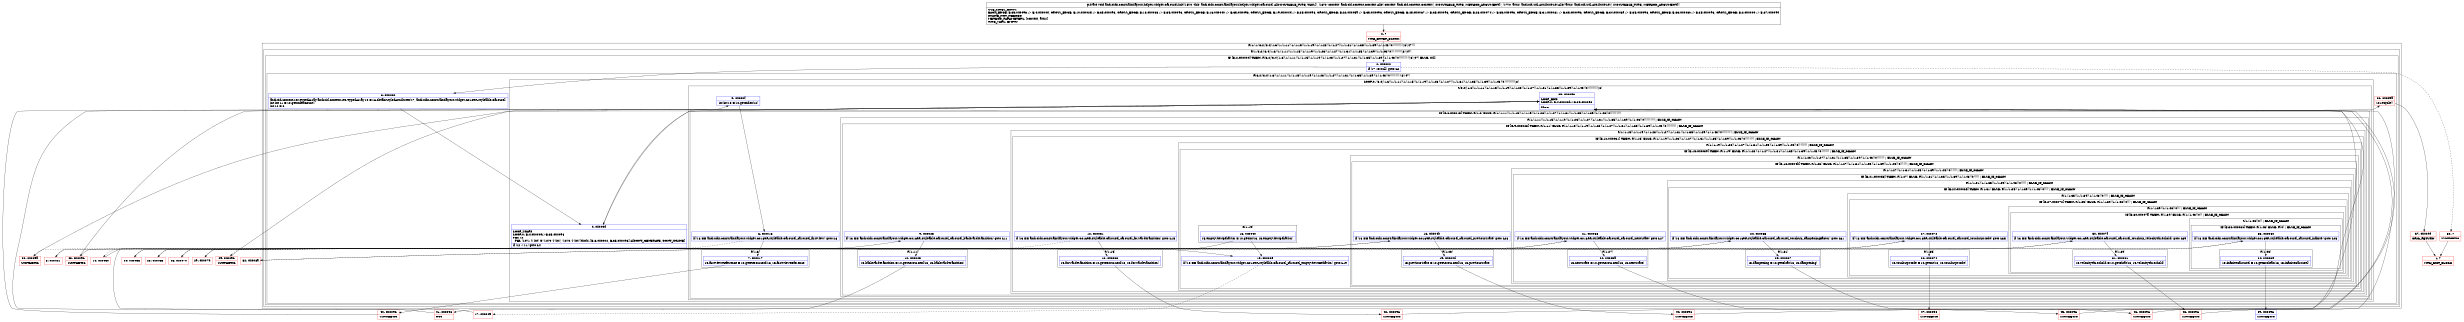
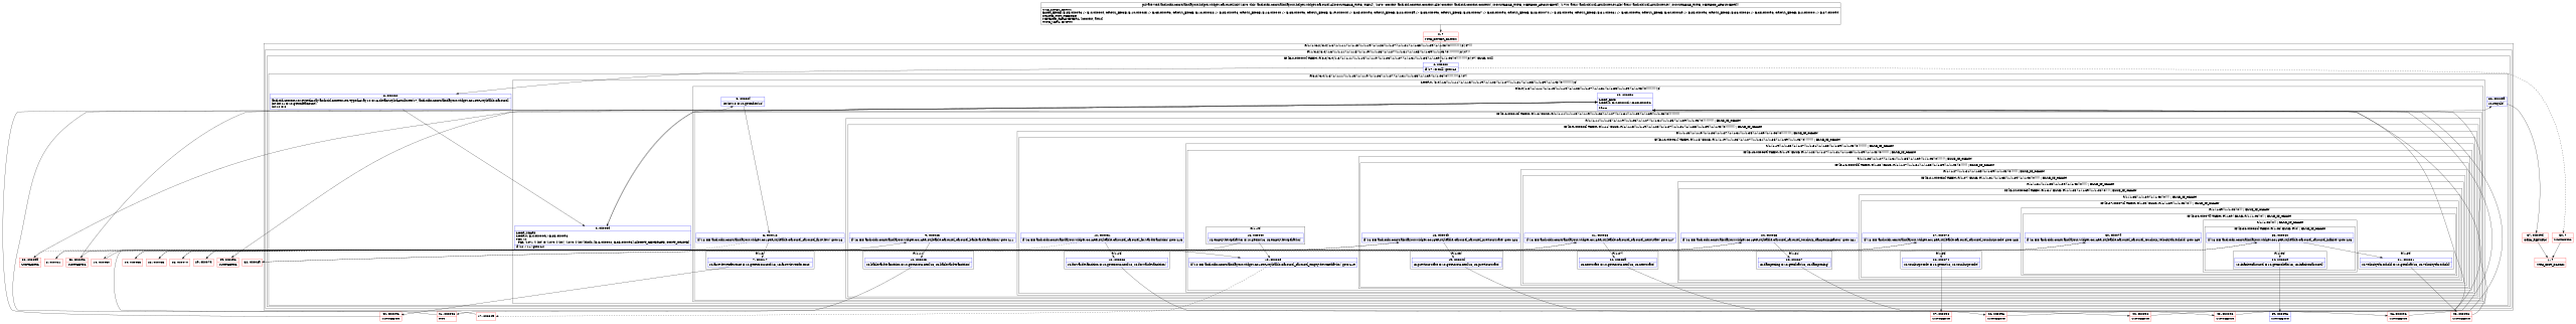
  digraph {
    node [color=blue shape=record]
    n1 [label="{7\:\ 0x0017|r5.firstViewReference = r0.getResourceId(r3, r5.firstViewReference)\l}"]
    n2 [label="{10\:\ 0x0025|r5.backwardTransition = r0.getResourceId(r3, r5.backwardTransition)\l}"]
    n3 [label="{13\:\ 0x0033|r5.forwardTransition = r0.getResourceId(r3, r5.forwardTransition)\l}"]
    n4 [label="{16\:\ 0x0040|r5.emptyViewBehavior = r0.getInt(r3, r5.emptyViewBehavior)\l}"]
    n5 [label="{19\:\ 0x004d|r5.previousState = r0.getResourceId(r3, r5.previousState)\l}"]
    n6 [label="{22\:\ 0x005a|r5.nextState = r0.getResourceId(r3, r5.nextState)\l}"]
    n7 [label="{25\:\ 0x0067|r5.dampening = r0.getFloat(r3, r5.dampening)\l}"]
    n8 [label="{28\:\ 0x0074|r5.touchUpMode = r0.getInt(r3, r5.touchUpMode)\l}"]
    n9 [label="{31\:\ 0x0081|r5.velocityThreshold = r0.getFloat(r3, r5.velocityThreshold)\l}"]
    n10 [label="{34\:\ 0x008e|r5.infiniteCarousel = r0.getBoolean(r3, r5.infiniteCarousel)\l}"]
    n11 [label="{33\:\ 0x008c|if (r3 == androidx.constraintlayout.widget.C0169R.styleable.Carousel_carousel_infinite) goto L43\l}"]
    n12 [label="{30\:\ 0x007f|if (r3 == androidx.constraintlayout.widget.C0169R.styleable.Carousel_carousel_touchUp_velocityThreshold) goto L39\l}"]
    n13 [label="{27\:\ 0x0072|if (r3 == androidx.constraintlayout.widget.C0169R.styleable.Carousel_carousel_touchUpMode) goto L35\l}"]
    n14 [label="{24\:\ 0x0065|if (r3 == androidx.constraintlayout.widget.C0169R.styleable.Carousel_carousel_touchUp_dampeningFactor) goto L31\l}"]
    n15 [label="{21\:\ 0x0058|if (r3 == androidx.constraintlayout.widget.C0169R.styleable.Carousel_carousel_nextState) goto L27\l}"]
    n16 [label="{18\:\ 0x004b|if (r3 == androidx.constraintlayout.widget.C0169R.styleable.Carousel_carousel_previousState) goto L23\l}"]
    n17 [label="{15\:\ 0x003e|if (r3 == androidx.constraintlayout.widget.C0169R.styleable.Carousel_carousel_emptyViewsBehavior) goto L19\l}"]
    n18 [label="{12\:\ 0x0031|if (r3 == androidx.constraintlayout.widget.C0169R.styleable.Carousel_carousel_forwardTransition) goto L15\l}"]
    n19 [label="{9\:\ 0x0023|if (r3 == androidx.constraintlayout.widget.C0169R.styleable.Carousel_carousel_backwardTransition) goto L11\l}"]
    n20 [label="{6\:\ 0x0015|if (r3 == androidx.constraintlayout.widget.C0169R.styleable.Carousel_carousel_firstView) goto L6\l}"]
    n21 [label="{5\:\ 0x000f|int int r3 = r0.getIndex(r2)\l}"]
    n22 [label="{35\:\ 0x0096|LOOP_END\lLOOP:0: B:4:0x000d\-\>B:35:0x0096\l|r2++\l}"]
    n23 [label="{4\:\ 0x000d|LOOP_START\lLOOP:0: B:4:0x000d\-\>B:35:0x0096\lPHI: r2 \l  PHI: (r2v1 'i' int) = (r2v0 'i' int), (r2v2 'i' int) binds: [B:3:0x0002, B:35:0x0096] A[DONT_GENERATE, DONT_INLINE]\l|if (r2 \< r1) goto L4\l}"]
    n24 [label="{3\:\ 0x0002|android.content.res.TypedArray android.content.res.TypedArray r0 = r6.obtainStyledAttributes(r7, androidx.constraintlayout.widget.C0169R.styleable.Carousel)\lint int r1 = r0.getIndexCount()\lint r2 = 0\l}"]
-   n25 [color=red label="{36\:\ 0x009a|r0.recycle()\l}"]
+   n25 [label="{36\:\ 0x009a|r0.recycle()\l}"]
    n26 [label="{2\:\ 0x0000|if (r7 != null) goto L2\l}"]
    n27 [color=red label="{40\:\ 0x0096|SYNTHETIC\l}"]
    n28 [color=red label="{41\:\ 0x0096|NOT\l}"]
    n29 [color=red label="{42\:\ 0x0096|SYNTHETIC\l}"]
    n30 [color=red label="{43\:\ 0x0096|SYNTHETIC\l}"]
    n31 [color=red label="{44\:\ 0x0096|SYNTHETIC\l}"]
    n32 [color=red label="{45\:\ 0x0096|SYNTHETIC\l}"]
    n33 [color=red label="{46\:\ 0x0096|SYNTHETIC\l}"]
    n34 [color=red label="{47\:\ 0x0096|SYNTHETIC\l}"]
    n35 [color=red label="{48\:\ 0x0096|SYNTHETIC\l}"]
    n36 [label="{39\:\ 0x0096|SYNTHETIC\l}"]
    n37 [color=red label="{49\:\ 0x0096|SYNTHETIC\l}"]
    n38 [color=red label="{32\:\ 0x008a}"]
    n39 [color=red label="{29\:\ 0x007d}"]
    n40 [color=red label="{26\:\ 0x0070}"]
    n41 [color=red label="{23\:\ 0x0063}"]
    n42 [color=red label="{20\:\ 0x0056}"]
    n43 [color=red label="{17\:\ 0x0049}"]
    n44 [color=red label="{14\:\ 0x003c}"]
    n45 [color=red label="{8\:\ 0x0021}"]
    n46 [color=red label="{38\:\ 0x009a|SYNTHETIC\l}"]
    n47 [color=red label="{37\:\ 0x009d|ORIG_RETURN\l}"]
    n48 [color=red label="{50\:\ ?|SYNTHETIC\l}"]
    n49 [color=red label="{1\:\ ?|MTH_EXIT_BLOCK\l}"]
    n50 [color=red label="{0\:\ ?|MTH_ENTER_BLOCK\l}"]
    n51 [label="{private void androidx.constraintlayout.helper.widget.Carousel.init((r5v0 'this' androidx.constraintlayout.helper.widget.Carousel A[IMMUTABLE_TYPE, THIS]), (r6v0 'context' android.content.Context A[D('context' android.content.Context), IMMUTABLE_TYPE, METHOD_ARGUMENT]), (r7v0 'attrs' android.util.AttributeSet A[D('attrs' android.util.AttributeSet), IMMUTABLE_TYPE, METHOD_ARGUMENT]))  | USE_LINES_HINTS\lBACK_EDGE: B:35:0x0096 \-\> B:4:0x000d, CROSS_EDGE: B:10:0x0025 \-\> B:35:0x0096, CROSS_EDGE: B:13:0x0033 \-\> B:35:0x0096, CROSS_EDGE: B:16:0x0040 \-\> B:35:0x0096, CROSS_EDGE: B:19:0x004d \-\> B:35:0x0096, CROSS_EDGE: B:22:0x005a \-\> B:35:0x0096, CROSS_EDGE: B:25:0x0067 \-\> B:35:0x0096, CROSS_EDGE: B:28:0x0074 \-\> B:35:0x0096, CROSS_EDGE: B:31:0x0081 \-\> B:35:0x0096, CROSS_EDGE: B:34:0x008e \-\> B:35:0x0096, CROSS_EDGE: B:33:0x008c \-\> B:35:0x0096, CROSS_EDGE: B:2:0x0000 \-\> B:37:0x009d\lINLINE_NOT_NEEDED\lMETHOD_PARAMETERS: [context, attrs]\lTYPE_VARS: EMPTY\l}" color=""]
    subgraph cluster_1 {
      label="R(1:(1:(3:2|(3:4|(1:6)(1:(1:11)(1:(1:15)(1:(1:19)(1:(1:23)(1:(1:27)(1:(1:31)(1:(1:35)(1:(1:39)(1:(1:43)(0))))))))))|8)|47)))"
      subgraph cluster_2 {
        label="R(1:(3:2|(3:4|(1:6)(1:(1:11)(1:(1:15)(1:(1:19)(1:(1:23)(1:(1:27)(1:(1:31)(1:(1:35)(1:(1:39)(1:(1:43)(0))))))))))|8)|47))"
        subgraph cluster_3 {
          label="IF [B:2:0x0000] THEN: R(3:2|(3:4|(1:6)(1:(1:11)(1:(1:15)(1:(1:19)(1:(1:23)(1:(1:27)(1:(1:31)(1:(1:35)(1:(1:39)(1:(1:43)(0))))))))))|8)|47) ELSE: null"
          n26
          subgraph cluster_4 {
            label="R(3:2|(3:4|(1:6)(1:(1:11)(1:(1:15)(1:(1:19)(1:(1:23)(1:(1:27)(1:(1:31)(1:(1:35)(1:(1:39)(1:(1:43)(0))))))))))|8)|47)"
            n24
            n25
            subgraph cluster_5 {
              label="LOOP:0: (3:4|(1:6)(1:(1:11)(1:(1:15)(1:(1:19)(1:(1:23)(1:(1:27)(1:(1:31)(1:(1:35)(1:(1:39)(1:(1:43)(0))))))))))|8)"
              n23
              subgraph cluster_6 {
                label="R(3:4|(1:6)(1:(1:11)(1:(1:15)(1:(1:19)(1:(1:23)(1:(1:27)(1:(1:31)(1:(1:35)(1:(1:39)(1:(1:43)(0))))))))))|8)"
                n21
                n22
                subgraph cluster_7 {
                  label="IF [B:6:0x0015] THEN: R(1:6) ELSE: R(1:(1:11)(1:(1:15)(1:(1:19)(1:(1:23)(1:(1:27)(1:(1:31)(1:(1:35)(1:(1:39)(1:(1:43)(0))))))))))"
                  n20
                  subgraph cluster_8 {
                    label="R(1:6)"
                    n1
                  }
                  subgraph cluster_9 {
                    label="R(1:(1:11)(1:(1:15)(1:(1:19)(1:(1:23)(1:(1:27)(1:(1:31)(1:(1:35)(1:(1:39)(1:(1:43)(0)))))))))) | ELSE_IF_CHAIN\l"
                    subgraph cluster_10 {
                      label="IF [B:9:0x0023] THEN: R(1:11) ELSE: R(1:(1:15)(1:(1:19)(1:(1:23)(1:(1:27)(1:(1:31)(1:(1:35)(1:(1:39)(1:(1:43)(0))))))))) | ELSE_IF_CHAIN\l"
                      n19
                      subgraph cluster_11 {
                        label="R(1:11)"
                        n2
                      }
                      subgraph cluster_12 {
                        label="R(1:(1:15)(1:(1:19)(1:(1:23)(1:(1:27)(1:(1:31)(1:(1:35)(1:(1:39)(1:(1:43)(0))))))))) | ELSE_IF_CHAIN\l"
                        subgraph cluster_13 {
                          label="IF [B:12:0x0031] THEN: R(1:15) ELSE: R(1:(1:19)(1:(1:23)(1:(1:27)(1:(1:31)(1:(1:35)(1:(1:39)(1:(1:43)(0)))))))) | ELSE_IF_CHAIN\l"
                          n18
                          subgraph cluster_14 {
                            label="R(1:15)"
                            n3
                          }
                          subgraph cluster_15 {
                            label="R(1:(1:19)(1:(1:23)(1:(1:27)(1:(1:31)(1:(1:35)(1:(1:39)(1:(1:43)(0)))))))) | ELSE_IF_CHAIN\l"
                            subgraph cluster_16 {
                              label="IF [B:15:0x003e] THEN: R(1:19) ELSE: R(1:(1:23)(1:(1:27)(1:(1:31)(1:(1:35)(1:(1:39)(1:(1:43)(0))))))) | ELSE_IF_CHAIN\l"
                              n17
                              subgraph cluster_17 {
                                label="R(1:19)"
                                n4
                              }
                              subgraph cluster_18 {
                                label="R(1:(1:23)(1:(1:27)(1:(1:31)(1:(1:35)(1:(1:39)(1:(1:43)(0))))))) | ELSE_IF_CHAIN\l"
                                subgraph cluster_19 {
                                  label="IF [B:18:0x004b] THEN: R(1:23) ELSE: R(1:(1:27)(1:(1:31)(1:(1:35)(1:(1:39)(1:(1:43)(0)))))) | ELSE_IF_CHAIN\l"
                                  n16
                                  subgraph cluster_20 {
                                    label="R(1:23)"
                                    n5
                                  }
                                  subgraph cluster_21 {
                                    label="R(1:(1:27)(1:(1:31)(1:(1:35)(1:(1:39)(1:(1:43)(0)))))) | ELSE_IF_CHAIN\l"
                                    subgraph cluster_22 {
                                      label="IF [B:21:0x0058] THEN: R(1:27) ELSE: R(1:(1:31)(1:(1:35)(1:(1:39)(1:(1:43)(0))))) | ELSE_IF_CHAIN\l"
                                      n15
                                      subgraph cluster_23 {
                                        label="R(1:27)"
                                        n6
                                      }
                                      subgraph cluster_24 {
                                        label="R(1:(1:31)(1:(1:35)(1:(1:39)(1:(1:43)(0))))) | ELSE_IF_CHAIN\l"
                                        subgraph cluster_25 {
                                          label="IF [B:24:0x0065] THEN: R(1:31) ELSE: R(1:(1:35)(1:(1:39)(1:(1:43)(0)))) | ELSE_IF_CHAIN\l"
                                          n14
                                          subgraph cluster_26 {
                                            label="R(1:31)"
                                            n7
                                          }
                                          subgraph cluster_27 {
                                            label="R(1:(1:35)(1:(1:39)(1:(1:43)(0)))) | ELSE_IF_CHAIN\l"
                                            subgraph cluster_28 {
                                              label="IF [B:27:0x0072] THEN: R(1:35) ELSE: R(1:(1:39)(1:(1:43)(0))) | ELSE_IF_CHAIN\l"
                                              n13
                                              subgraph cluster_29 {
                                                label="R(1:35)"
                                                n8
                                              }
                                              subgraph cluster_30 {
                                                label="R(1:(1:39)(1:(1:43)(0))) | ELSE_IF_CHAIN\l"
                                                subgraph cluster_31 {
                                                  label="IF [B:30:0x007f] THEN: R(1:39) ELSE: R(1:(1:43)(0)) | ELSE_IF_CHAIN\l"
                                                  n12
                                                  subgraph cluster_32 {
                                                    label="R(1:39)"
                                                    n9
                                                  }
                                                  subgraph cluster_33 {
                                                    label="R(1:(1:43)(0)) | ELSE_IF_CHAIN\l"
                                                    subgraph cluster_34 {
                                                      label="IF [B:33:0x008c] THEN: R(1:43) ELSE: R(0) | ELSE_IF_CHAIN\l"
                                                      n11
                                                      subgraph cluster_35 {
                                                        label="R(1:43)"
                                                        n10
                                                      }
                                                      subgraph cluster_36 {
                                                        label="R(0)"
                                                      }
                                                    }
                                                  }
                                                }
                                              }
                                            }
                                          }
                                        }
                                      }
                                    }
                                  }
                                }
                              }
                            }
                          }
                        }
                      }
                    }
                  }
                }
              }
            }
          }
        }
      }
    }
    n1 -> n27
    n2 -> n28
    n3 -> n29
    n4 -> n17
    n4 -> n30
    n5 -> n31
    n6 -> n32
    n7 -> n33
    n8 -> n34
    n9 -> n35
    n10 -> n36
    n11 -> n10
    n11 -> n37 [style=dashed]
-   n12 -> n9
+   n11 -> n9
    n12 -> n38 [style=dashed]
    n13 -> n8
    n13 -> n39 [style=dashed]
    n14 -> n7
    n14 -> n40 [style=dashed]
    n15 -> n6
    n15 -> n41 [style=dashed]
    n16 -> n5
    n16 -> n42 [style=dashed]
    n17 -> n43 [style=dashed]
    n18 -> n3
    n18 -> n44 [style=dashed]
    n19 -> n2
    n20 -> n1
    n20 -> n45 [style=dashed]
    n21 -> n20
    n22 -> n23
    n23 -> n21
    n23 -> n46 [style=dashed]
    n24 -> n23
    n25 -> n47
    n26 -> n24
    n26 -> n48 [style=dashed]
    n27 -> n22
    n28 -> n22
    n29 -> n22
    n30 -> n22
    n31 -> n22
    n32 -> n22
    n33 -> n22
    n35 -> n22
    n37 -> n22
    n38 -> n11
    n39 -> n12
    n40 -> n13
    n41 -> n14
    n42 -> n15
    n43 -> n16
    n44 -> n17
    n45 -> n19
    n46 -> n25
    n47 -> n49
    n48 -> n49
    n50 -> n26
    n51 -> n50
  }
